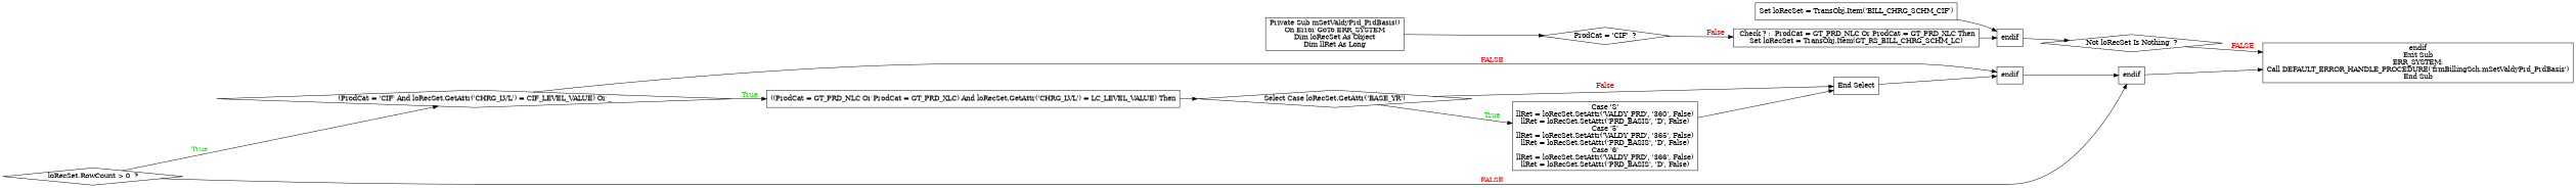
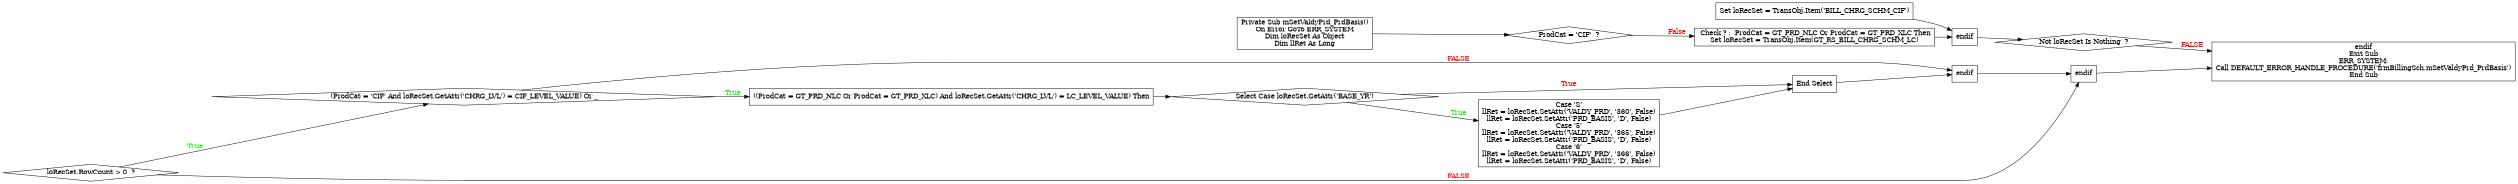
  digraph {
    rankdir=LR
    node [shape=box]
    n1 [label="Private Sub mSetValdyPrd_PrdBasis()\nOn Error GoTo ERR_SYSTEM\nDim loRecSet As Object\nDim llRet As Long"]
    n2 [label="ProdCat = 'CIF'  ?" shape=diamond]
    n3 [label=" Check ? :  ProdCat = GT_PRD_NLC Or ProdCat = GT_PRD_XLC Then\nSet loRecSet = TransObj.Item(GT_RS_BILL_CHRG_SCHM_LC)"]
    n4 [label="Set loRecSet = TransObj.Item('BILL_CHRG_SCHM_CIF')"]
    n5 [label=endif]
    n6 [label="Not loRecSet Is Nothing  ?" shape=diamond]
    n7 [label="endif\nExit Sub\nERR_SYSTEM:\nCall DEFAULT_ERROR_HANDLE_PROCEDURE('frmBillingSch.mSetValdyPrd_PrdBasis')\nEnd Sub"]
    n8 [label="loRecSet.RowCount > 0  ?" shape=diamond]
    n9 [label="(ProdCat = 'CIF' And loRecSet.GetAttr('CHRG_LVL') = CIF_LEVEL_VALUE) Or _" shape=diamond]
    n10 [label=endif]
    n11 [label="((ProdCat = GT_PRD_NLC Or ProdCat = GT_PRD_XLC) And loRecSet.GetAttr('CHRG_LVL') = LC_LEVEL_VALUE) Then"]
    n12 [label=endif]
    n13 [label="Select Case loRecSet.GetAttr('BASE_YR')" shape=diamond]
    n14 [label="Case 'S'\nllRet = loRecSet.SetAttr('VALDY_PRD', '360', False)\nllRet = loRecSet.SetAttr('PRD_BASIS', 'D', False)\nCase '5'\nllRet = loRecSet.SetAttr('VALDY_PRD', '365', False)\nllRet = loRecSet.SetAttr('PRD_BASIS', 'D', False)\nCase '6'\nllRet = loRecSet.SetAttr('VALDY_PRD', '366', False)\nllRet = loRecSet.SetAttr('PRD_BASIS', 'D', False)"]
    n15 [label="End Select"]
    n1 -> n2
    n2 -> n3 [fontcolor=RED label=False]
    n3 -> n5
    n4 -> n5
    n5 -> n6
    n6 -> n7 [fontcolor=RED label=FALSE]
    n8 -> n9 [fontcolor=GREEN label=True]
    n8 -> n10 [fontcolor=RED label=FALSE]
    n9 -> n11 [fontcolor=GREEN label=True]
    n9 -> n12 [fontcolor=RED label=FALSE]
    n10 -> n7
    n11 -> n13
    n12 -> n10
    n13 -> n14 [fontcolor=GREEN label=True]
-   n13 -> n15 [fontcolor=RED label=False]
+   n13 -> n15 [fontcolor=RED label=True]
    n14 -> n15
    n15 -> n12
  }
